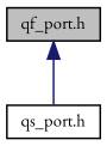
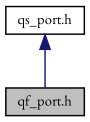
  digraph {
    fontname="EB Garamond"
    node [color=black fontname="EB Garamond" fontsize=10 shape=record style=filled]
    n1 [fillcolor=grey75 fontcolor=black height=0.2 label="qf_port.h" width=0.4]
    n2 [fillcolor=white height=0.2 label="qs_port.h" width=0.4]
-   n1 -> n2 [color=midnightblue dir=back fontname="EB Garamond" fontsize=10 labelfontname=Helvetica labelfontsize=10 style=solid]
+   n2 -> n1 [color=midnightblue dir=back fontname="EB Garamond" fontsize=10 labelfontname=Helvetica labelfontsize=10 style=solid]
  }
